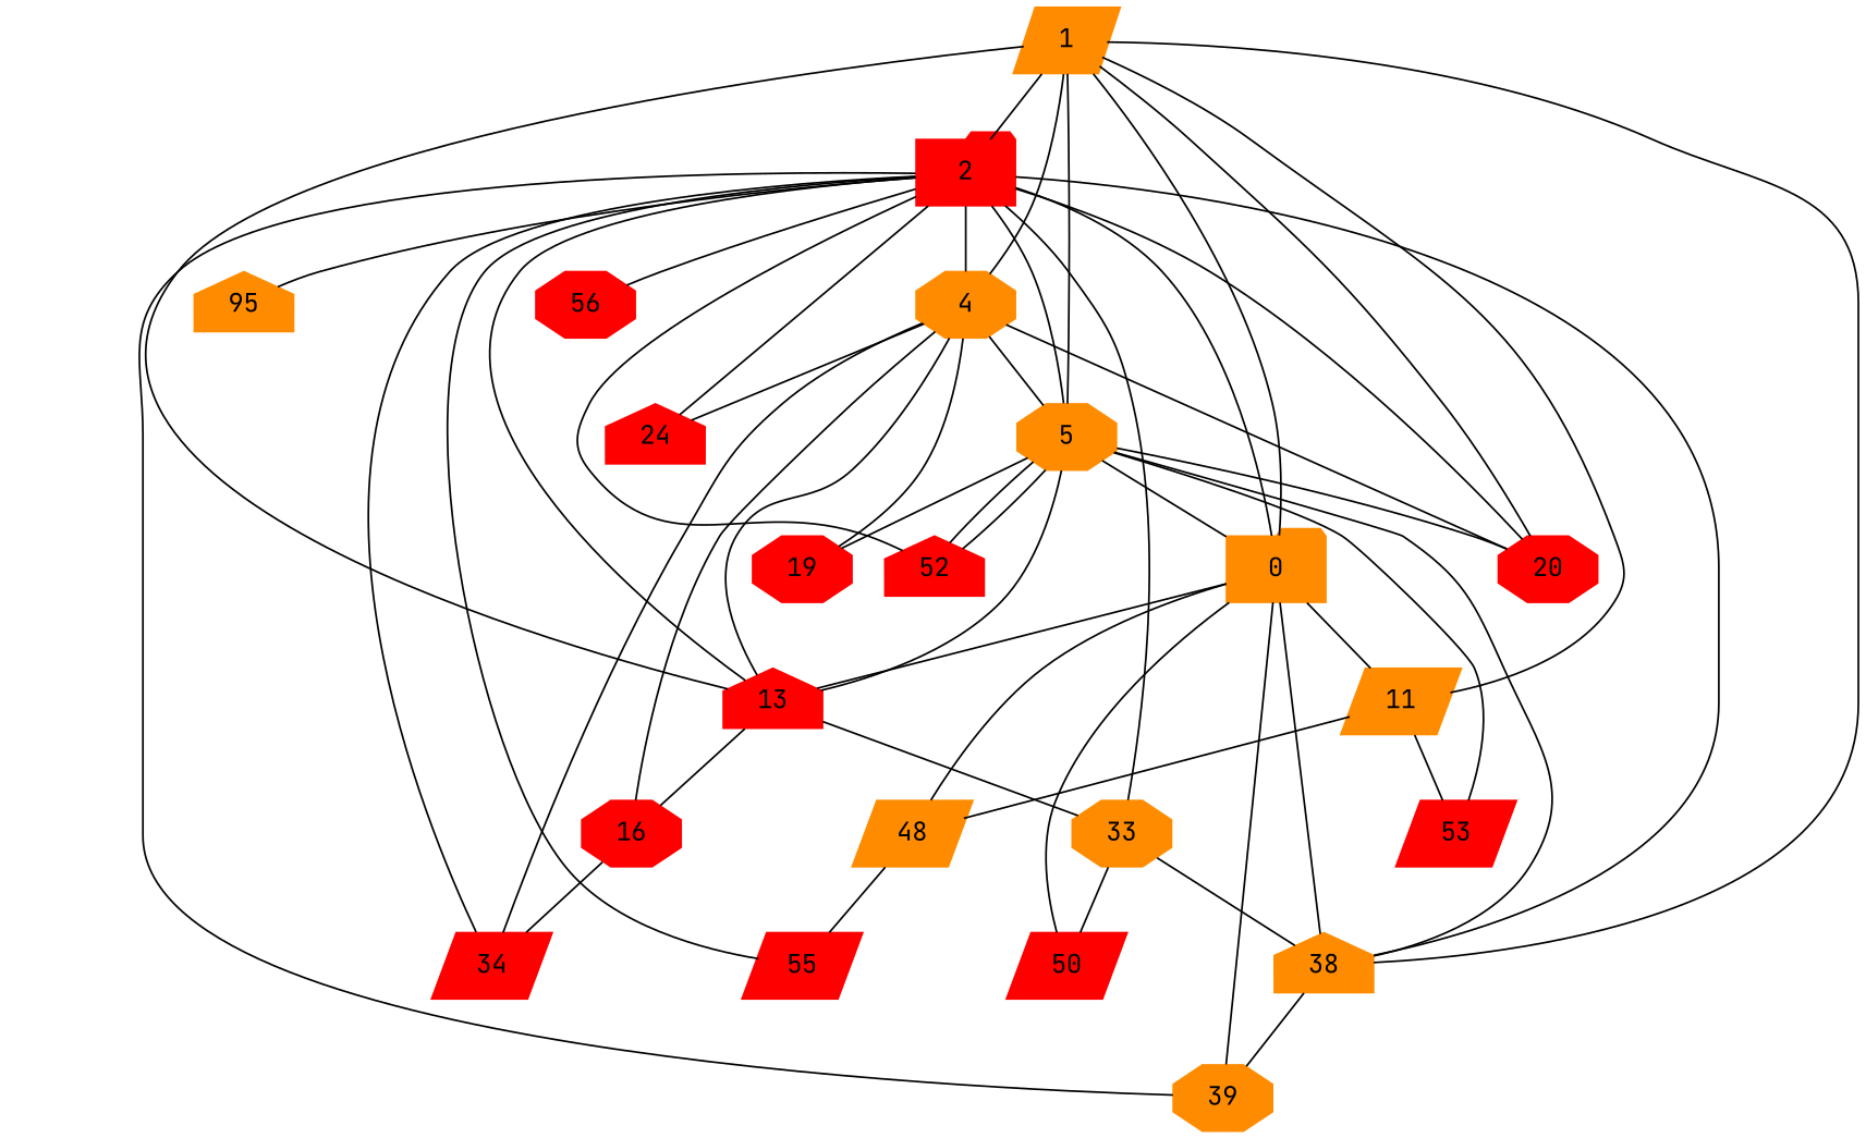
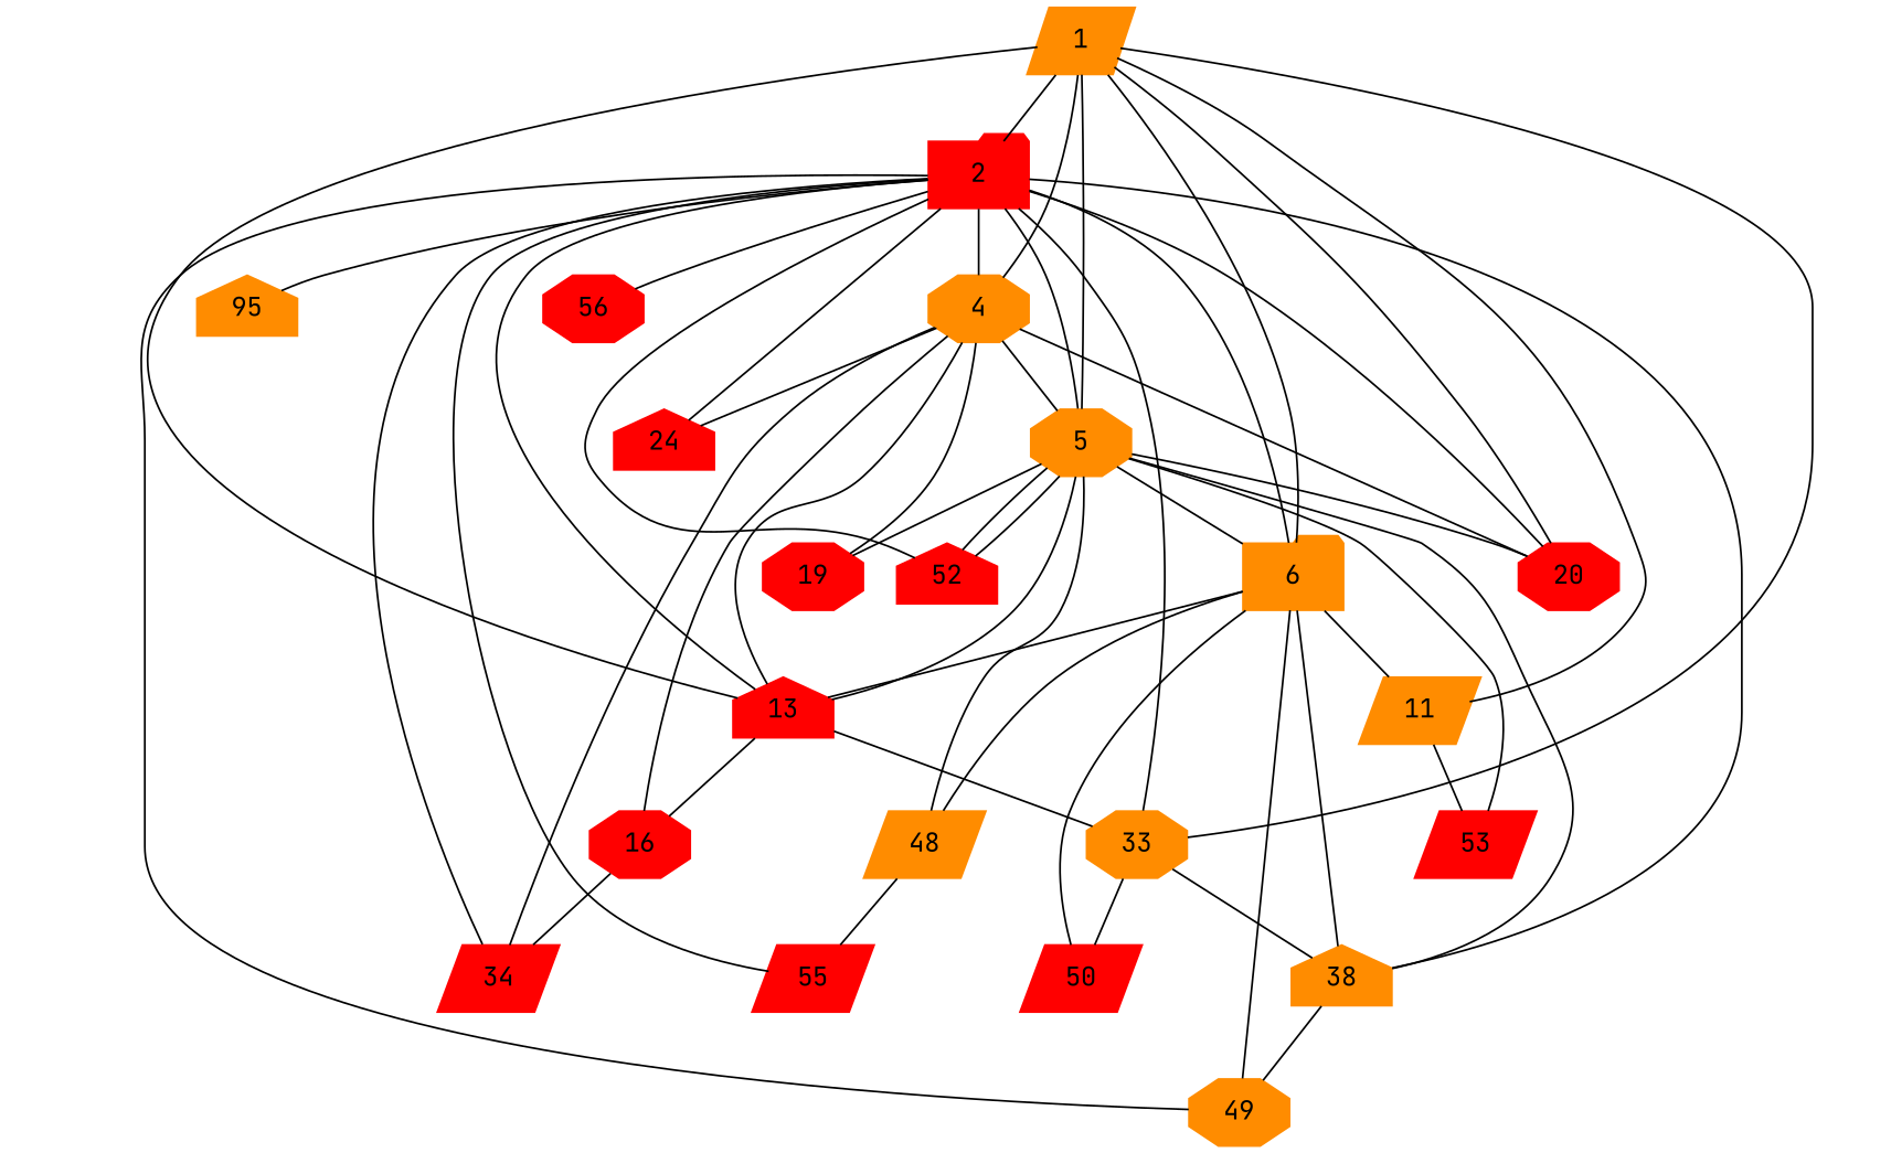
  graph {
    fontname="JetBrains Mono"
    node [color=red fontname="JetBrains Mono" shape=octagon style=filled]
    edge [fontname="JetBrains Mono"]
    2 [shape=folder super="+23+3"]
    4 [color=darkorange super="+10+42+7+21+26"]
    5 [color=darkorange super="+14+12+39+15+76+9+36"]
-   6 [color=darkorange shape=folder label=0]
+   6 [color=darkorange shape=folder]
    13 [shape=house super="+18"]
    20 [super="+32+47+44"]
    38 [color=darkorange shape=house super="+73"]
    24 [shape=house]
    33 [color=darkorange super="+48"]
    34 [shape=parallelogram super="+66"]
    n11 [color=darkorange label=95 shape=house]
-   49 [color=darkorange label=39]
+   49 [color=darkorange]
    52 [shape=house]
    55 [shape=parallelogram]
    56
    1 [color=darkorange shape=parallelogram]
    11 [color=darkorange shape=parallelogram]
    16 [super="+59"]
    19
    n20 [color=darkorange label=48 shape=parallelogram]
    53 [shape=parallelogram]
    50 [shape=parallelogram]
    2 -- 4 [weight=17]
    2 -- 5 [weight=7]
    2 -- 6 [weight=3]
    2 -- 13
    2 -- 20
    2 -- 38 [weight=2]
    2 -- 24 [weight=2]
    2 -- 33
    2 -- 34
    2 -- n11
    2 -- 49
    2 -- 52
    2 -- 55
    2 -- 56
    4 -- 5 [weight=12]
    4 -- 13
    4 -- 20 [weight=2]
    4 -- 24
    4 -- 34
    4 -- 16 [weight=2]
    4 -- 19
    5 -- 6 [weight=6]
    5 -- 13 [weight=2]
    5 -- 20 [weight=3]
    5 -- 38
    5 -- 52
    5 -- 52
    5 -- 19
-   11 -- n20
+   5 -- n20
    5 -- 53
    6 -- 13
    6 -- 49
    6 -- 11
    6 -- n20
    6 -- 50
    13 -- 33
    13 -- 16
    38 -- 6 [weight=3]
    38 -- 49
    33 -- 38
    33 -- 50
    1 -- 2 [weight=6]
    1 -- 4 [weight=4]
    1 -- 5 [weight=2]
    1 -- 6
    1 -- 13
    1 -- 20
-   1 -- 38
+   1 -- 33
    1 -- 11
    11 -- 53
    16 -- 34
    n20 -- 55
  }
